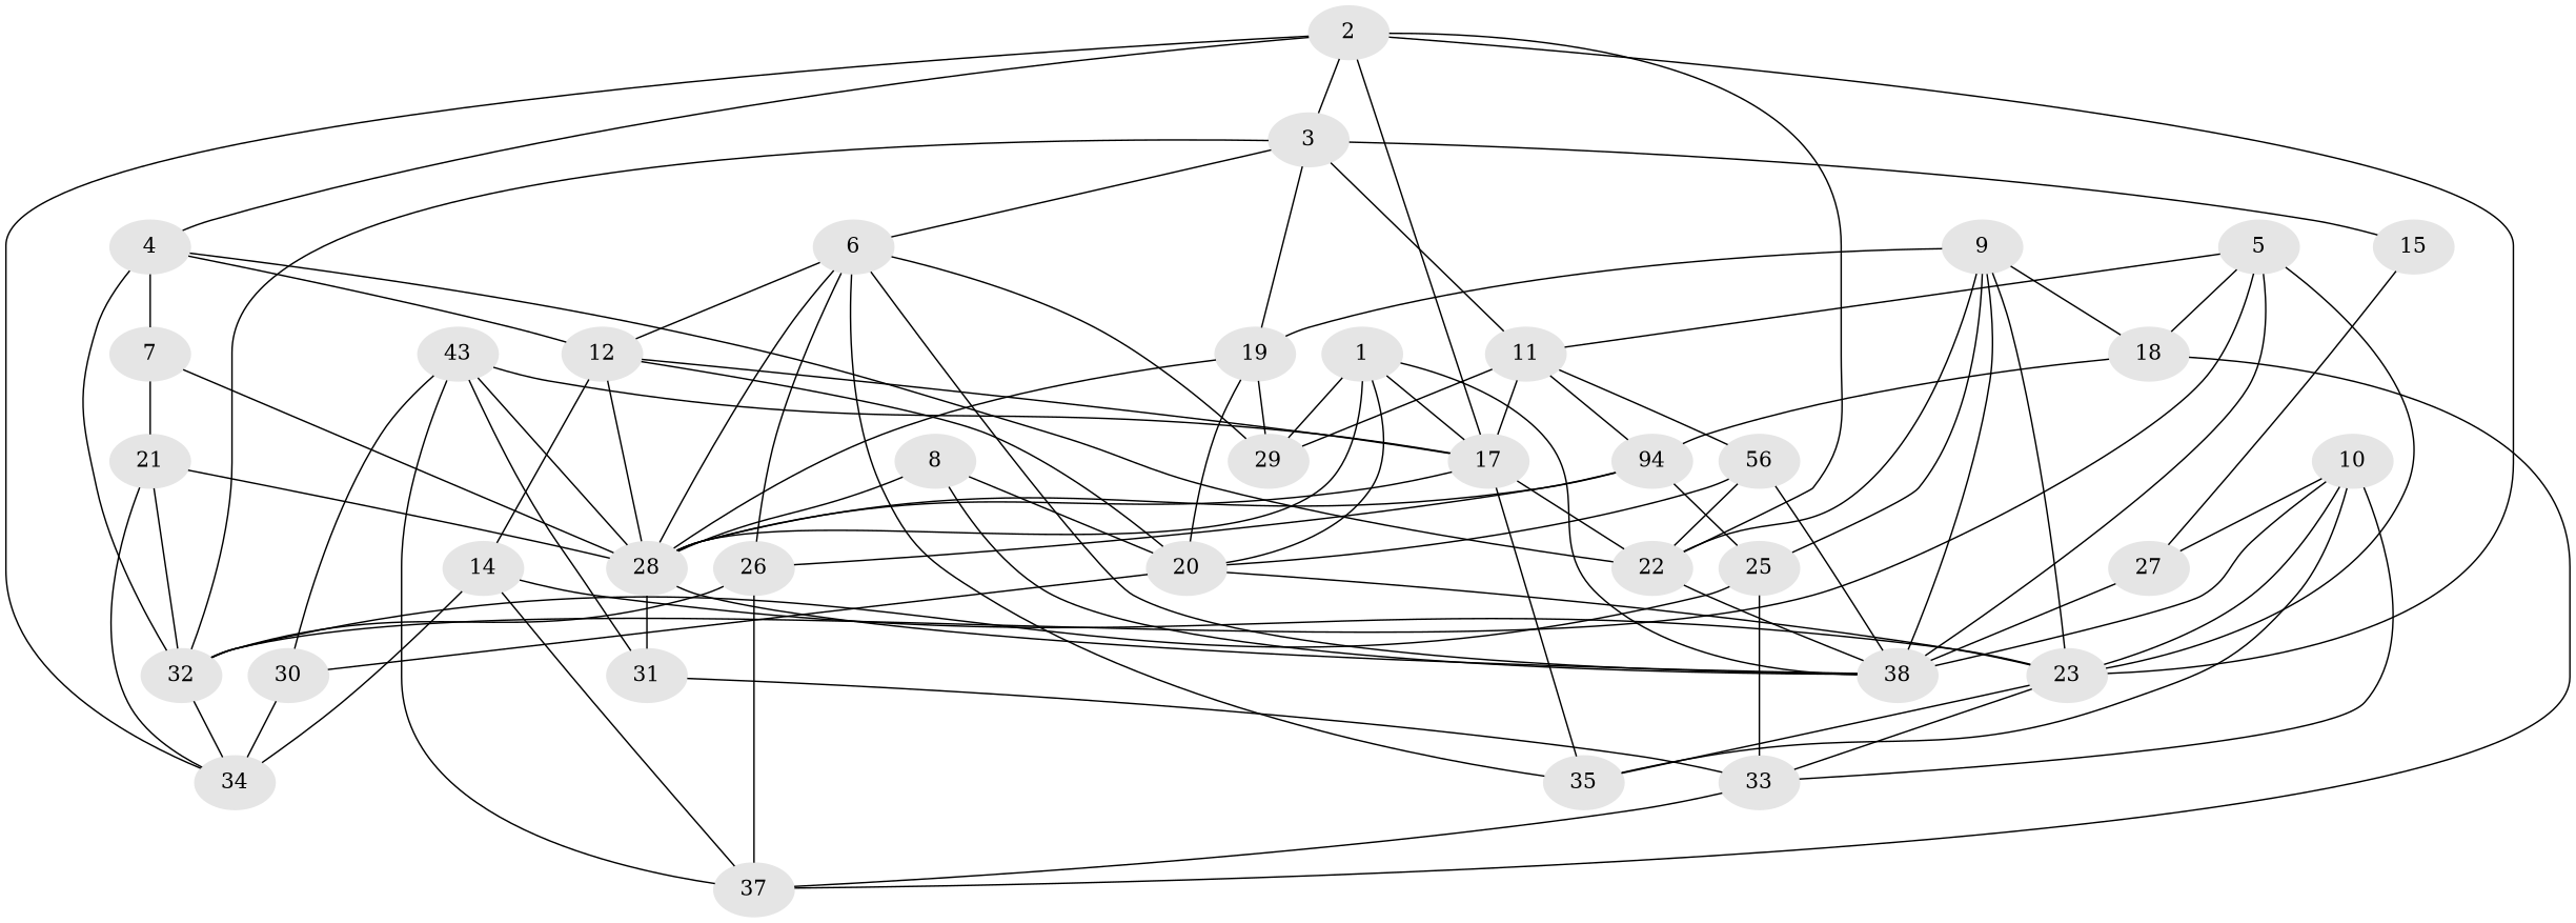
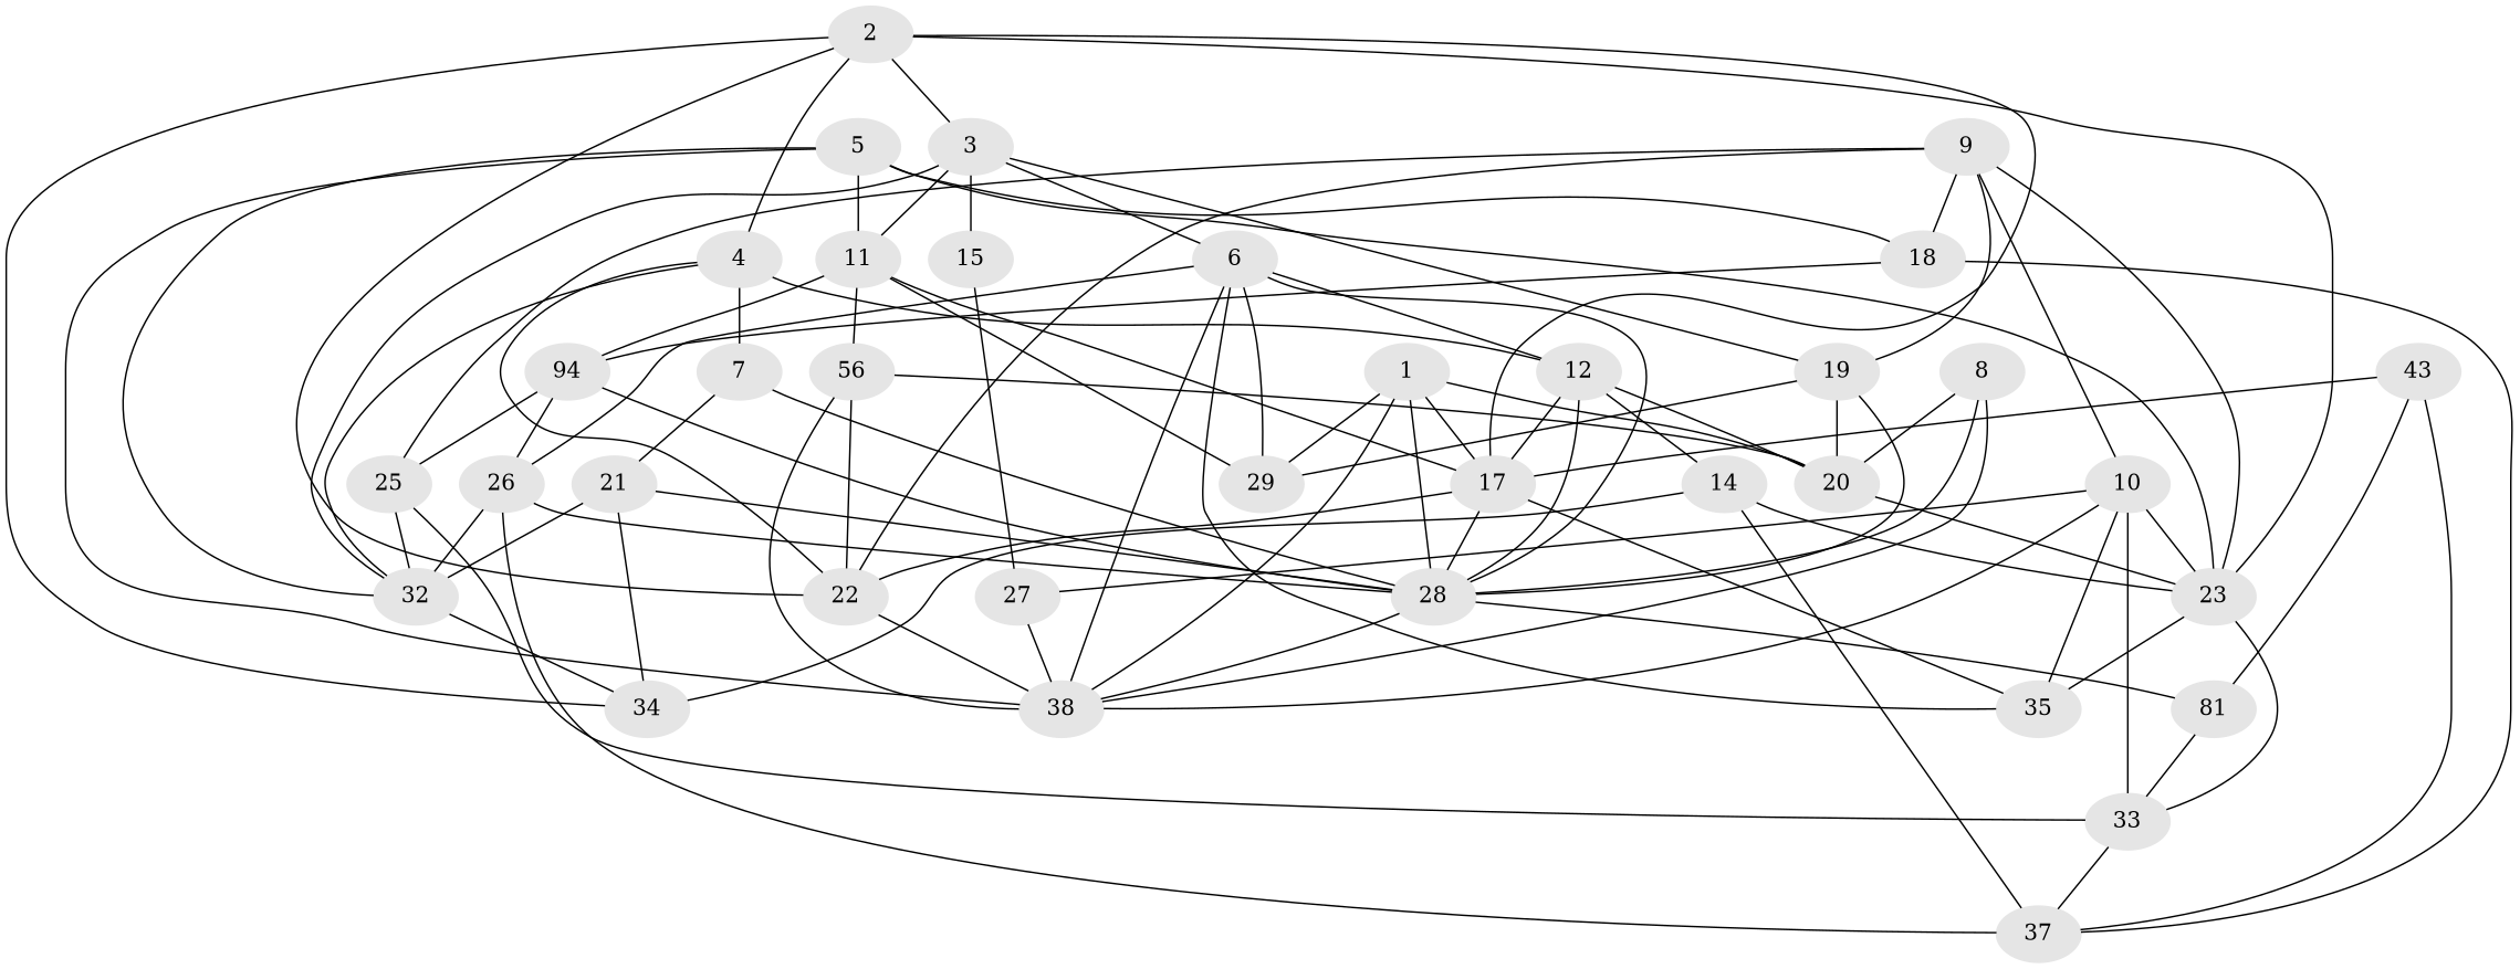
  graph {
    node [color=gray90 style=filled]
    edge [weight=1.0]
    1
    17
    20
    28
    29
    n6 [label=38]
    22
    35
    23
-   30
-   31
+   31 [label=81]
    2
    3
    4
    34
    6
    11
    15
    19
    32
    7
    12
    33
    26
    n25 [label=56]
    n26 [label=94]
    27
    21
    14
    5
    18
    37
    8
    9
    25
    10
    n37 [label=43]
    1 -- 17
    1 -- 20
    1 -- 28
    1 -- 29
    1 -- n6
    17 -- 28
    17 -- 22 [weight=2.0]
    17 -- 35
    20 -- 23
-   20 -- 30
    28 -- n6
    28 -- 31
    22 -- n6
    23 -- 35
    23 -- 33
-   30 -- 34 [weight=2.0]
    31 -- 33
    2 -- 17
    2 -- 22
    2 -- 23
    2 -- 3
    2 -- 4
    2 -- 34
    3 -- 6
    3 -- 11
    3 -- 15
    3 -- 19
    3 -- 32
    4 -- 22
    4 -- 32
    4 -- 7
    4 -- 12
    6 -- 28
    6 -- 29
    6 -- n6
    6 -- 35
    6 -- 12
    6 -- 26
    11 -- 17 [weight=3.0]
    11 -- 29
    11 -- n25
    11 -- n26
    15 -- 27
    19 -- 20
    19 -- 28
    19 -- 29
    32 -- 34
    7 -- 28
    7 -- 21
    12 -- 17
    12 -- 20
    12 -- 28
    12 -- 14
    33 -- 37
-   n37 -- 28
+   26 -- 28
    26 -- 32
    26 -- 37 [weight=2.0]
    n25 -- 20
    n25 -- n6
    n25 -- 22
    n26 -- 28
    n26 -- 26
    n26 -- 25
    27 -- n6 [weight=3.0]
    21 -- 28 [weight=2.0]
    21 -- 34
    21 -- 32 [weight=3.0]
    14 -- 23
    14 -- 34
    14 -- 37
    5 -- n6
    5 -- 23 [weight=2.0]
    5 -- 11
    5 -- 32
    5 -- 18
    18 -- n26
    18 -- 37
    8 -- 20
    8 -- 28
    8 -- n6 [weight=2.0]
-   9 -- n6
+   9 -- 10
    9 -- 22
    9 -- 23
    9 -- 19
    9 -- 18
    9 -- 25
    25 -- 32
    25 -- 33
    10 -- n6
    10 -- 35
    10 -- 23
    10 -- 33
    10 -- 27
    n37 -- 17
-   n37 -- 30
    n37 -- 31
    n37 -- 37
  }
